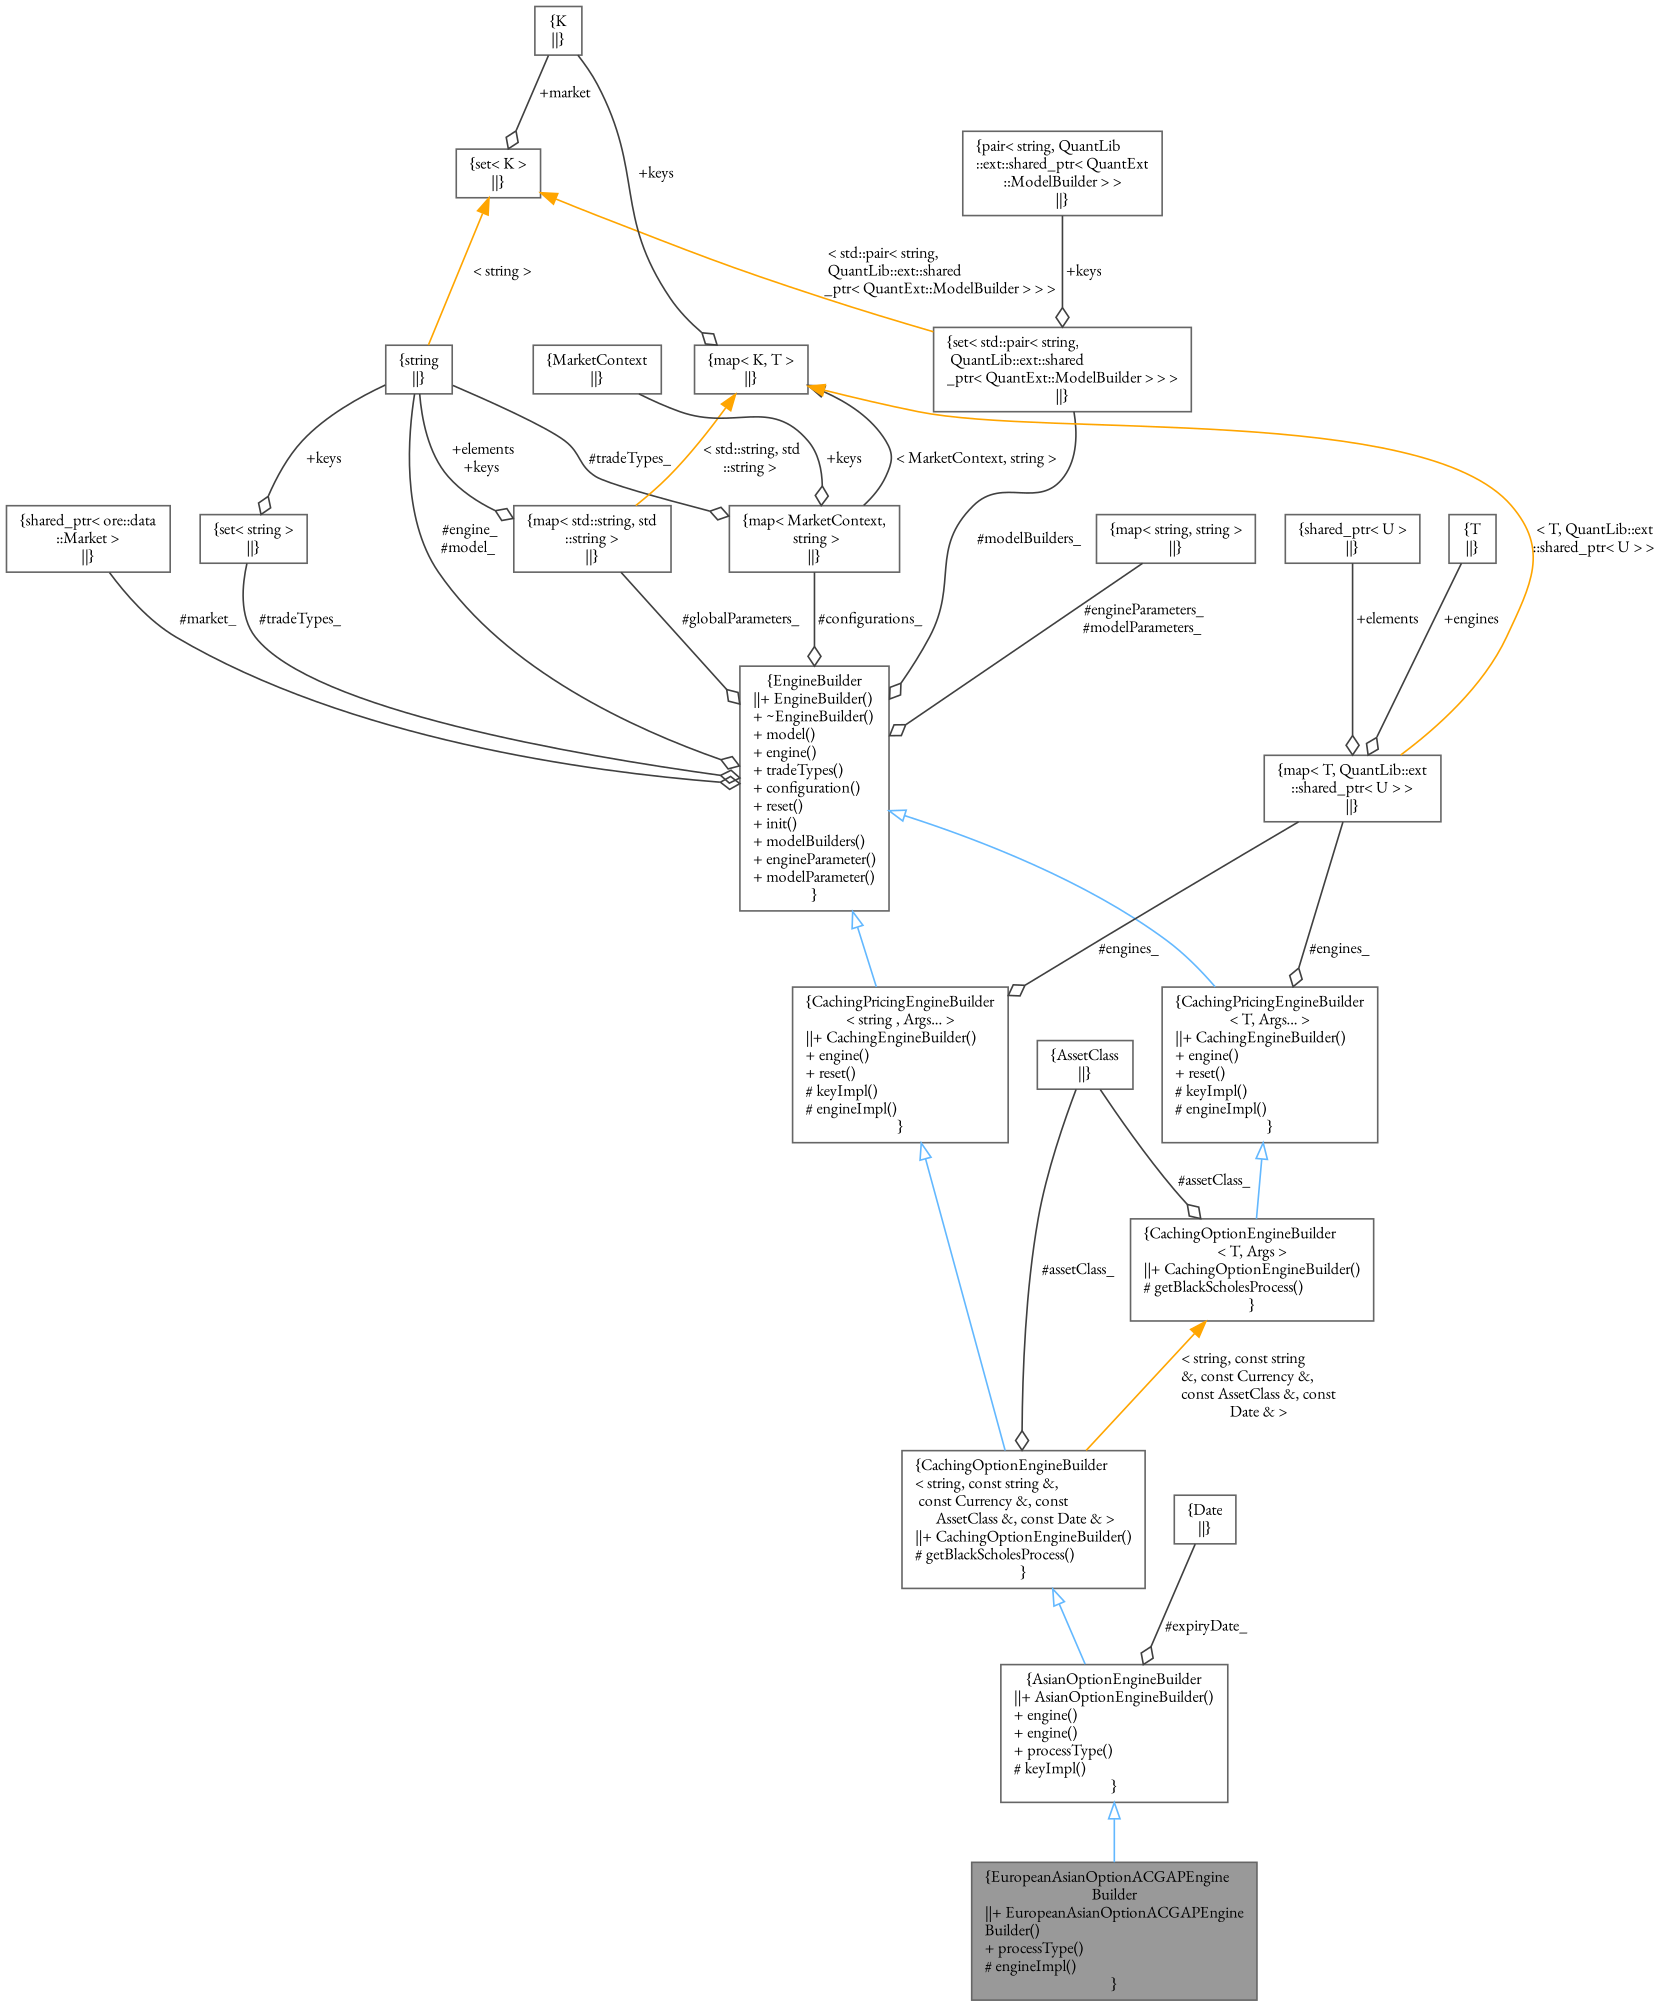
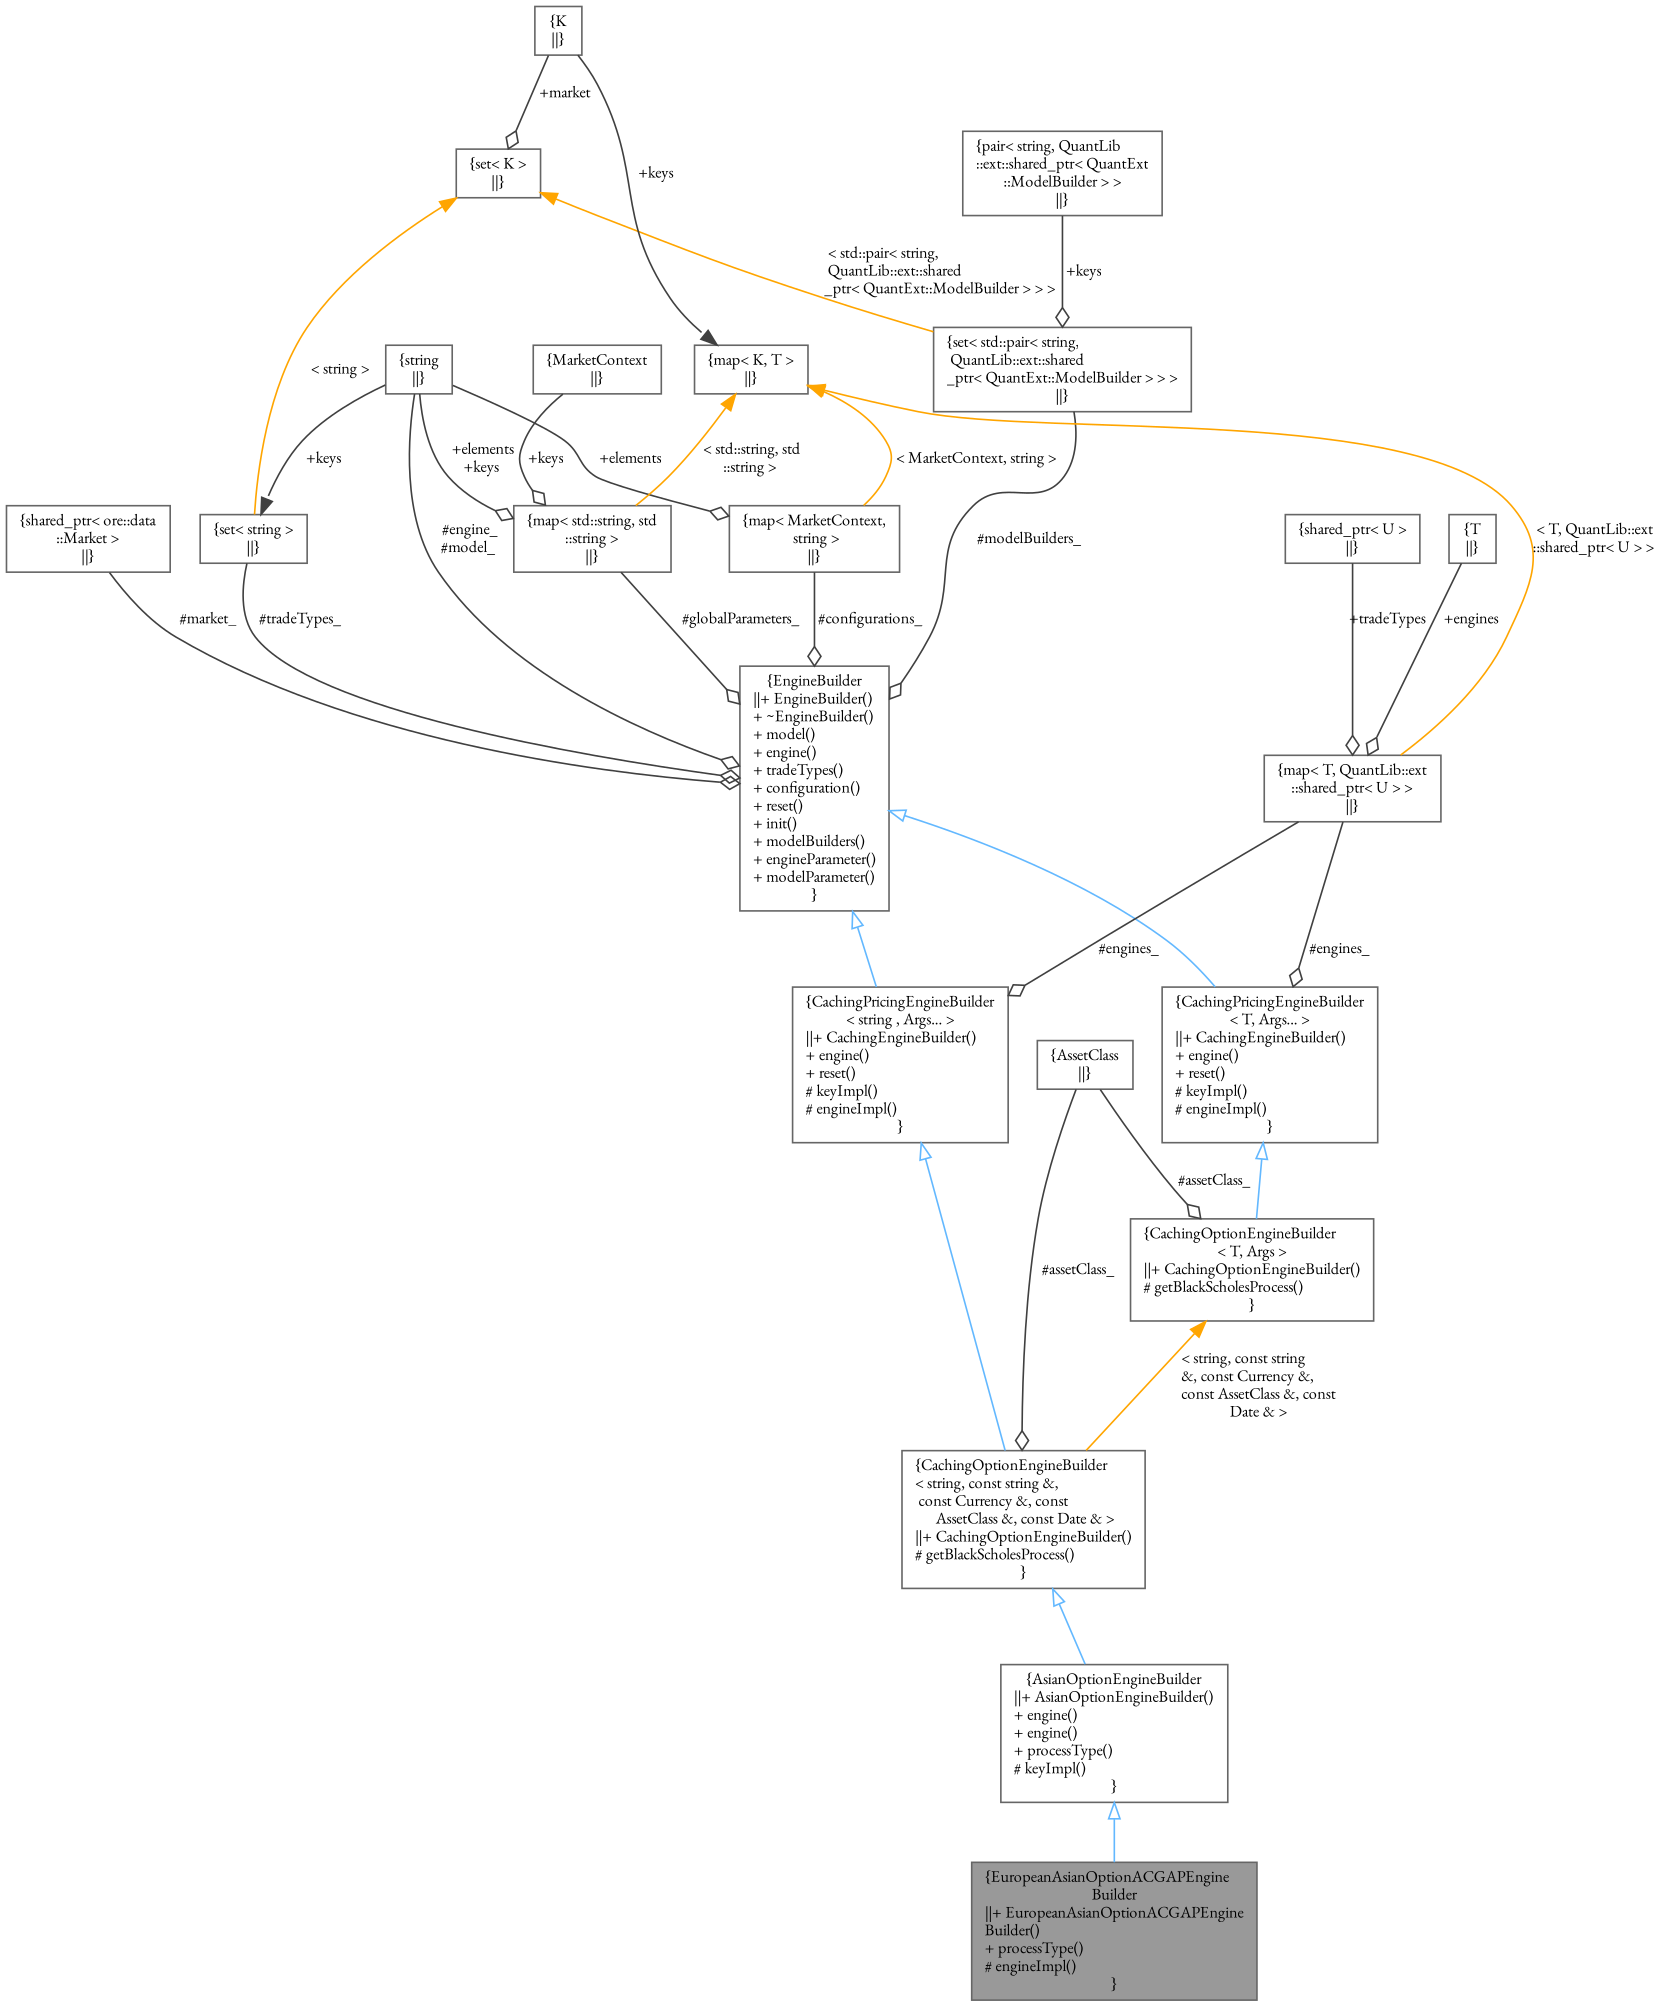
  digraph {
    fontname="EB Garamond"
    node [color=gray40 fillcolor=white fontname="EB Garamond" fontsize=10 shape=box style=filled]
    edge [color=grey25 fontname="EB Garamond" fontsize=10 labelfontname=Helvetica labelfontsize=10 style=solid arrowhead=odiamond]
    n1 [fillcolor=grey60 fontcolor=black height=0.2 label="{EuropeanAsianOptionACGAPEngine\lBuilder\n||+ EuropeanAsianOptionACGAPEngine\lBuilder()\l+ processType()\l# engineImpl()\l}" width=0.4]
    n2 [height=0.2 label="{AsianOptionEngineBuilder\n||+ AsianOptionEngineBuilder()\l+ engine()\l+ engine()\l+ processType()\l# keyImpl()\l}" width=0.4]
    n3 [height=0.2 label="{CachingOptionEngineBuilder\l\< string, const string &,\l const Currency &, const\l AssetClass &, const Date & \>\n||+ CachingOptionEngineBuilder()\l# getBlackScholesProcess()\l}" width=0.4]
    n4 [height=0.2 label="{CachingPricingEngineBuilder\l\< string , Args... \>\n||+ CachingEngineBuilder()\l+ engine()\l+ reset()\l# keyImpl()\l# engineImpl()\l}" width=0.4]
    n5 [height=0.2 label="{EngineBuilder\n||+ EngineBuilder()\l+ ~EngineBuilder()\l+ model()\l+ engine()\l+ tradeTypes()\l+ configuration()\l+ reset()\l+ init()\l+ modelBuilders()\l+ engineParameter()\l+ modelParameter()\l}" width=0.4]
    n6 [height=0.2 label="{CachingPricingEngineBuilder\l\< T, Args... \>\n||+ CachingEngineBuilder()\l+ engine()\l+ reset()\l# keyImpl()\l# engineImpl()\l}" width=0.4]
    n7 [height=0.2 label="{CachingOptionEngineBuilder\l\< T, Args \>\n||+ CachingOptionEngineBuilder()\l# getBlackScholesProcess()\l}" width=0.4]
    n8 [height=0.2 label="{string\n||}" width=0.4]
    n9 [height=0.2 label="{set\< string \>\n||}" width=0.4]
    n10 [height=0.2 label="{map\< MarketContext,\l string \>\n||}" width=0.4]
    n11 [height=0.2 label="{map\< std::string, std\l::string \>\n||}" width=0.4]
-   n12 [height=0.2 label="{map\< string, string \>\n||}" width=0.4]
    n13 [height=0.2 label="{set\< K \>\n||}" width=0.4]
    n14 [height=0.2 label="{set\< std::pair\< string,\l QuantLib::ext::shared\l_ptr\< QuantExt::ModelBuilder \> \> \>\n||}" width=0.4]
    n15 [height=0.2 label="{K\n||}" width=0.4]
    n16 [height=0.2 label="{map\< K, T \>\n||}" width=0.4]
    n17 [height=0.2 label="{map\< T, QuantLib::ext\l::shared_ptr\< U \> \>\n||}" width=0.4]
    n18 [height=0.2 label="{shared_ptr\< ore::data\l::Market \>\n||}" width=0.4]
    n19 [height=0.2 label="{MarketContext\n||}" width=0.4]
    n20 [height=0.2 label="{T\n||}" width=0.4]
    n21 [height=0.2 label="{pair\< string, QuantLib\l::ext::shared_ptr\< QuantExt\l::ModelBuilder \> \>\n||}" width=0.4]
    n22 [height=0.2 label="{shared_ptr\< U \>\n||}" width=0.4]
    n23 [height=0.2 label="{AssetClass\n||}" width=0.4]
-   n24 [height=0.2 label="{Date\n||}" width=0.4]
    n2 -> n1 [arrowtail=onormal color=steelblue1 dir=back arrowhead=""]
    n3 -> n2 [arrowtail=onormal color=steelblue1 dir=back arrowhead=""]
    n4 -> n3 [arrowtail=onormal color=steelblue1 dir=back arrowhead=""]
    n5 -> n4 [arrowtail=onormal color=steelblue1 dir=back arrowhead=""]
    n5 -> n6 [arrowtail=onormal color=steelblue1 dir=back arrowhead=""]
    n6 -> n7 [arrowtail=onormal color=steelblue1 dir=back arrowhead=""]
    n7 -> n3 [color=orange dir=back label=" \< string, const string\l &, const Currency &,\l const AssetClass &, const\l Date & \>" arrowhead=""]
    n8 -> n5 [label=" #engine_\n#model_"]
-   n8 -> n9 [label=" +keys"]
-   n8 -> n10 [label=" #tradeTypes_"]
+   n8 -> n9 [arrowhead=normal label=" +keys"]
+   n8 -> n10 [label=" +elements"]
    n8 -> n11 [label=" +elements\n+keys"]
    n9 -> n5 [label=" #tradeTypes_"]
    n10 -> n5 [label=" #configurations_"]
    n11 -> n5 [label=" #globalParameters_"]
-   n12 -> n5 [label=" #engineParameters_\n#modelParameters_"]
-   n13 -> n8 [color=orange dir=back label=" \< string \>" arrowhead=""]
+   n13 -> n9 [color=orange dir=back label=" \< string \>" arrowhead=""]
    n13 -> n14 [color=orange dir=back label=" \< std::pair\< string,\l QuantLib::ext::shared\l_ptr\< QuantExt::ModelBuilder \> \> \>" arrowhead=""]
    n14 -> n5 [label=" #modelBuilders_"]
    n15 -> n13 [label=" +market"]
-   n15 -> n16 [label=" +keys"]
-   n16 -> n10 [dir=back label=" \< MarketContext, string \>" arrowhead=""]
+   n15 -> n16 [arrowhead=normal label=" +keys"]
+   n16 -> n10 [color=orange dir=back label=" \< MarketContext, string \>" arrowhead=""]
    n16 -> n11 [color=orange dir=back label=" \< std::string, std\l::string \>" arrowhead=""]
    n16 -> n17 [color=orange dir=back label=" \< T, QuantLib::ext\l::shared_ptr\< U \> \>" arrowhead=""]
    n17 -> n4 [label=" #engines_"]
    n17 -> n6 [label=" #engines_"]
    n18 -> n5 [label=" #market_"]
-   n19 -> n10 [label=" +keys"]
+   n19 -> n11 [label=" +keys"]
    n20 -> n17 [label=" +engines"]
    n21 -> n14 [label=" +keys"]
-   n22 -> n17 [label=" +elements"]
+   n22 -> n17 [label=" +tradeTypes"]
    n23 -> n3 [label=" #assetClass_"]
    n23 -> n7 [label=" #assetClass_"]
-   n24 -> n2 [label=" #expiryDate_"]
  }
